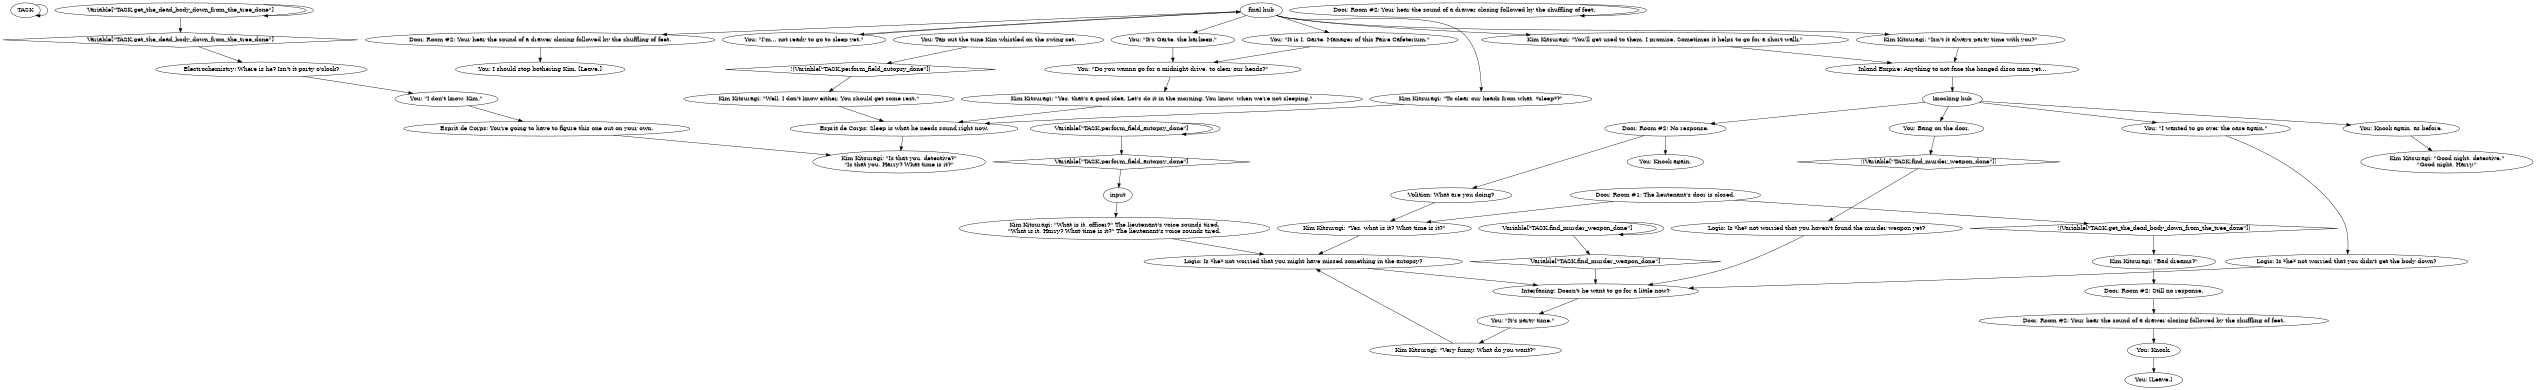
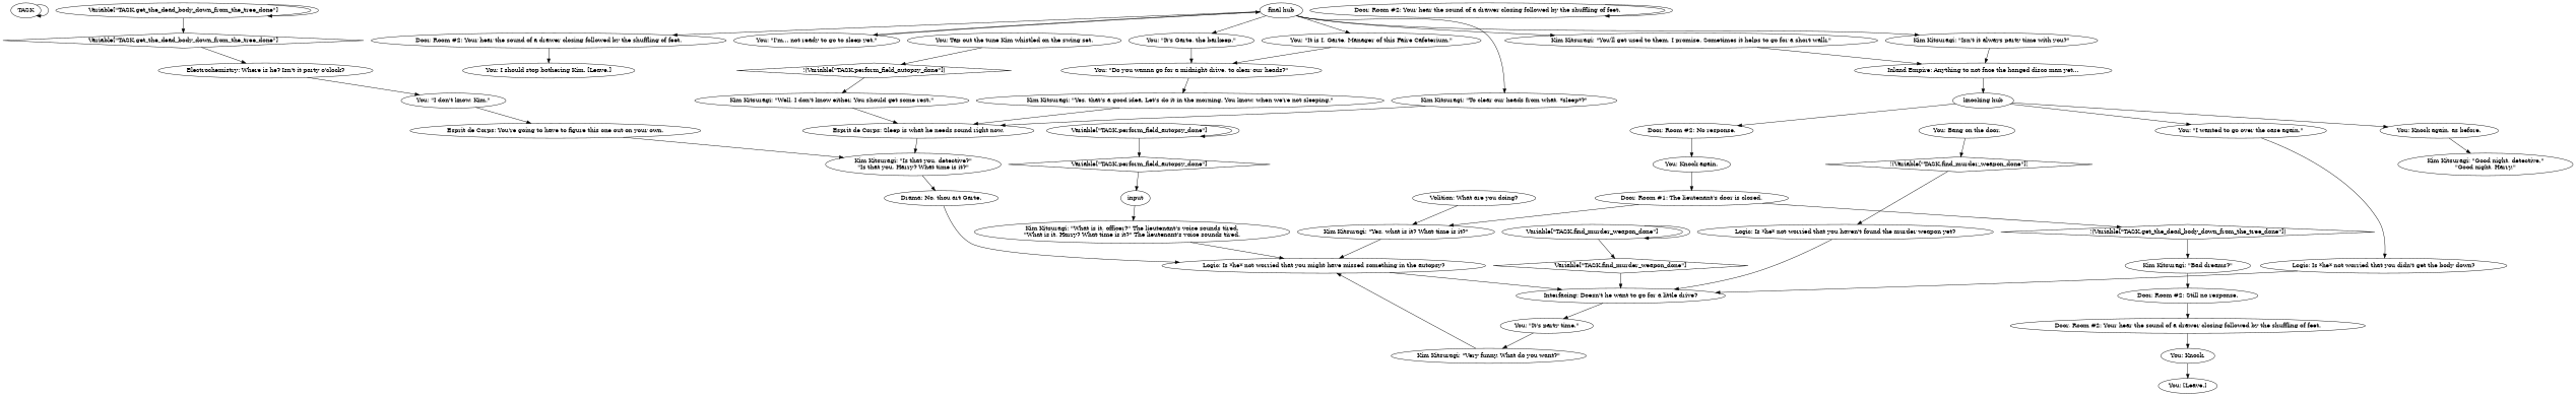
  digraph {
    n1 [label=TASK]
    n2 [label=input]
    n3 [label="Kim Kitsuragi: \"What is it, officer?\" The lieutenant's voice sounds tired.\n\"What is it, Harry? What time is it?\" The lieutenant's voice sounds tired."]
    n4 [label="Logic: Is *he* not worried that you might have missed something in the autopsy?"]
    n5 [label="Variable[\"TASK.find_murder_weapon_done\"]"]
    n6 [label="Variable[\"TASK.find_murder_weapon_done\"]" shape=diamond]
-   n7 [label="Interfacing: Doesn't he want to go for a little now?"]
+   n7 [label="Interfacing: Doesn't he want to go for a little drive?"]
    n8 [label="You: \"It's party time.\""]
    n9 [label="!(Variable[\"TASK.find_murder_weapon_done\"])" shape=diamond]
    n10 [label="Logic: Is *he* not worried that you haven't found the murder weapon yet?"]
    n11 [label="Door, Room #2: Your hear the sound of a drawer closing followed by the shuffling of feet."]
    n12 [label="You: Knock."]
    n13 [label="You: [Leave.]"]
    n14 [label="Electrochemistry: Where is he? Isn't it party o'clock?"]
    n15 [label="You: \"I don't know, Kim.\""]
    n16 [label="Esprit de Corps: You're going to have to figure this one out on your own."]
    n17 [label="Variable[\"TASK.perform_field_autopsy_done\"]"]
    n18 [label="Variable[\"TASK.perform_field_autopsy_done\"]" shape=diamond]
    n19 [label="!(Variable[\"TASK.perform_field_autopsy_done\"])" shape=diamond]
    n20 [label="Kim Kitsuragi: \"Well, I don't know either. You should get some rest.\""]
    n21 [label="Esprit de Corps: Sleep is what he needs sound right now."]
    n22 [label="Door, Room #2: Your hear the sound of a drawer closing followed by the shuffling of feet."]
    n23 [label="You: I should stop bothering Kim. [Leave.]"]
    n24 [label="You: \"Do you wanna go for a midnight drive, to clear our heads?\""]
    n25 [label="Kim Kitsuragi: \"Yes, that's a good idea. Let's do it in the morning. You know, when we're not sleeping.\""]
    n26 [label="Kim Kitsuragi: \"Very funny. What do you want?\""]
    n27 [label="Kim Kitsuragi: \"Isn't it always party time with you?\""]
    n28 [label="Inland Empire: Anything to not face the hanged disco man yet..."]
    n29 [label="knocking hub"]
    n30 [label="You: \"I wanted to go over the case again.\""]
    n31 [label="Door, Room #2: No response."]
    n32 [label="You: Knock again, as before."]
    n33 [label="You: Bang on the door."]
    n34 [label="Kim Kitsuragi: \"Is that you, detective?\"\n\"Is that you, Harry? What time is it?\""]
+   n35 [label="Drama: No, thou art Garte."]
    n36 [label="final hub"]
    n37 [label="Kim Kitsuragi: \"To clear our heads from what, *sleep*?\""]
    n38 [label="Kim Kitsuragi: \"You'll get used to them, I promise. Sometimes it helps to go for a short walk.\""]
    n39 [label="You: \"It's Garte, the barkeep.\""]
    n40 [label="You: \"I'm... not ready to go to sleep yet.\""]
    n41 [label="You: \"It is I, Garte, Manager of this Faire Cafeterium.\""]
    n42 [label="Kim Kitsuragi: \"Bad dreams?\""]
    n43 [label="Door, Room #2: Still no response."]
    n44 [label="Logic: Is *he* not worried that you didn't get the body down?"]
    n45 [label="Variable[\"TASK.get_the_dead_body_down_from_the_tree_done\"]"]
    n46 [label="Variable[\"TASK.get_the_dead_body_down_from_the_tree_done\"]" shape=diamond]
    n47 [label="!(Variable[\"TASK.get_the_dead_body_down_from_the_tree_done\"])" shape=diamond]
    n48 [label="Door, Room #1: The lieutenant's door is closed."]
    n49 [label="Kim Kitsuragi: \"Yes, what is it? What time is it?\""]
    n50 [label="Kim Kitsuragi: \"Good night, detective.\"\n\"Good night, Harry.\""]
    n51 [label="Door, Room #2: Your hear the sound of a drawer closing followed by the shuffling of feet."]
    n52 [label="Volition: What are you doing?"]
    n53 [label="You: Knock again."]
    n54 [label="You: Tap out the tune Kim whistled on the swing set."]
    n1 -> n1
    n2 -> n3
    n3 -> n4
    n4 -> n7
    n5 -> n5
    n5 -> n6
    n6 -> n7
    n7 -> n8
    n8 -> n26
    n9 -> n10
    n10 -> n7
    n11 -> n12
    n12 -> n13
    n14 -> n15
    n15 -> n16
    n16 -> n34
    n17 -> n17
    n17 -> n18
    n18 -> n2
    n19 -> n20
    n20 -> n21
    n21 -> n34
    n22 -> n23
    n24 -> n25
    n25 -> n21
    n26 -> n4
    n27 -> n28
    n28 -> n29
    n29 -> n30
    n29 -> n31
    n29 -> n32
-   n29 -> n33
    n30 -> n44
-   n31 -> n52
    n31 -> n53
    n32 -> n50
    n33 -> n9
+   n34 -> n35
+   n35 -> n4
    n36 -> n22
    n36 -> n27
    n36 -> n37
    n36 -> n38
    n36 -> n39
    n36 -> n40
    n36 -> n41
    n37 -> n21
    n38 -> n28
    n39 -> n24
    n40 -> n36
    n41 -> n24
    n42 -> n43
    n43 -> n11
    n44 -> n7
    n45 -> n45
    n45 -> n46
    n46 -> n14
    n47 -> n42
    n48 -> n47
    n48 -> n49
    n49 -> n4
    n51 -> n51
    n52 -> n49
+   n53 -> n48
    n54 -> n19
  }
